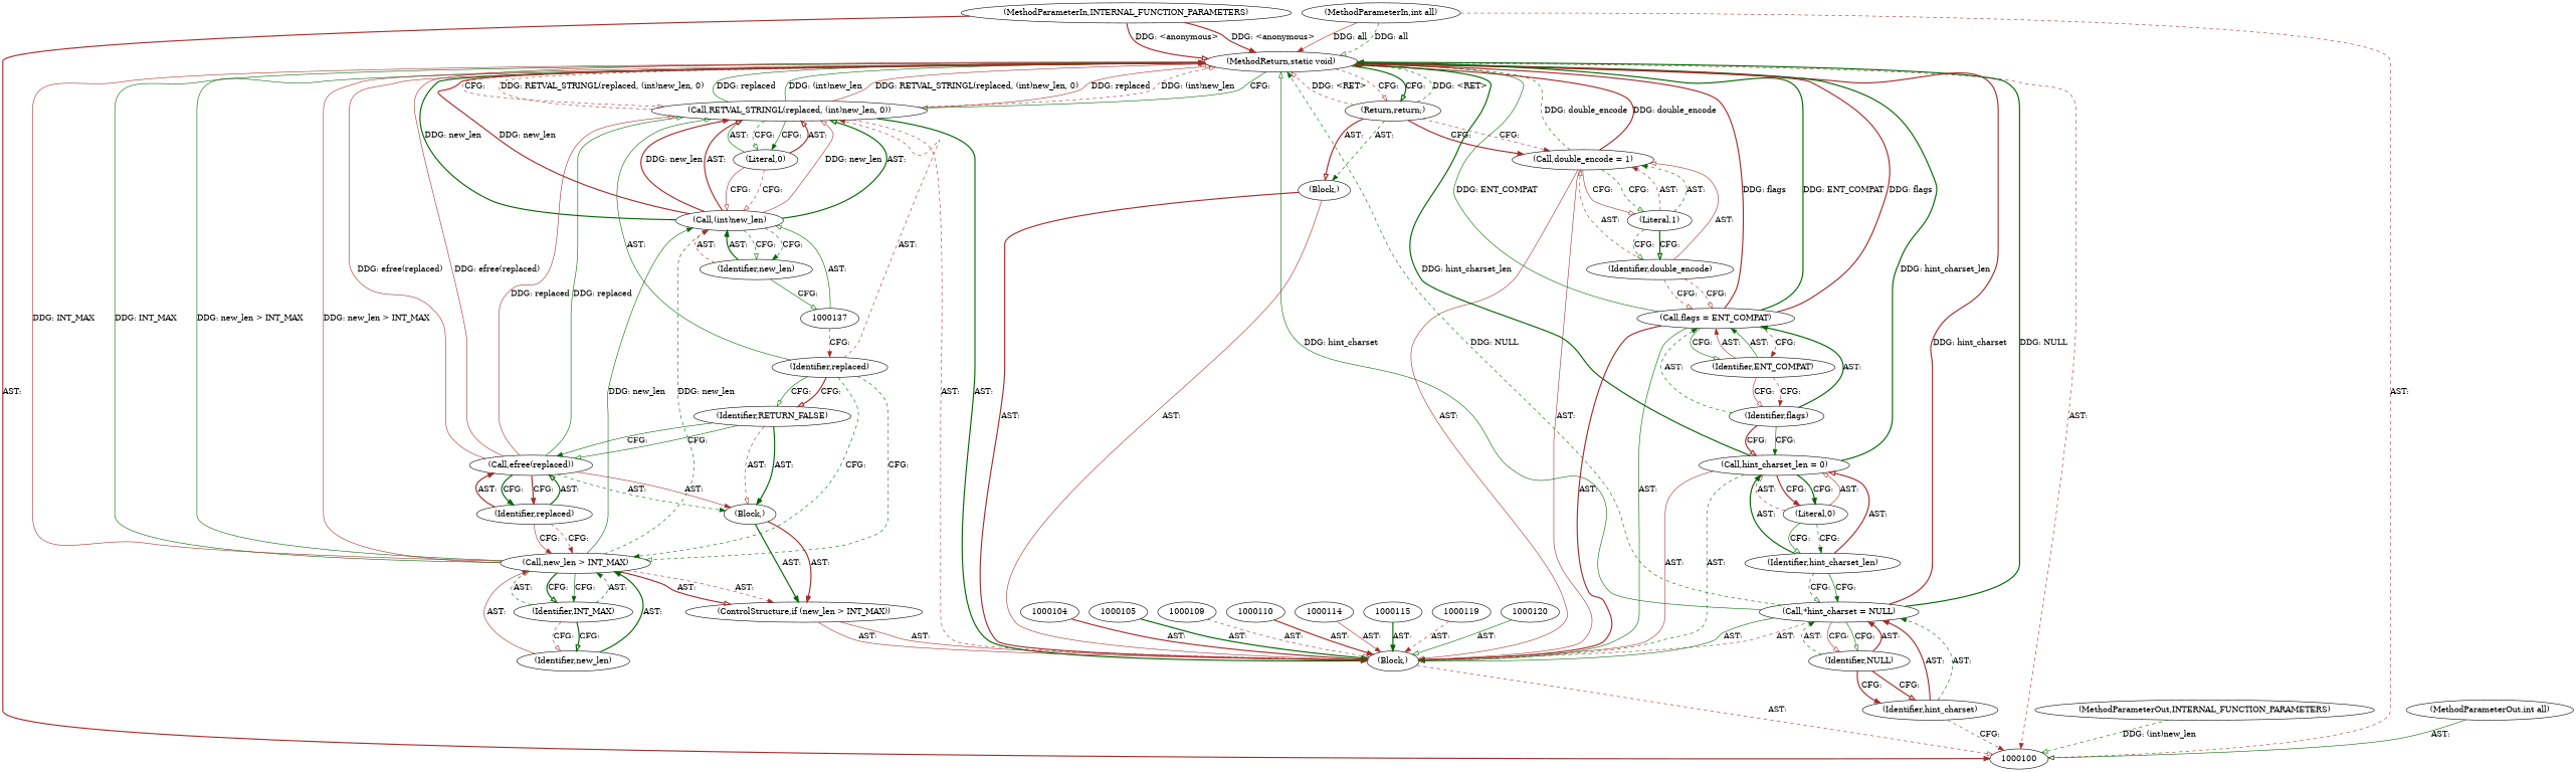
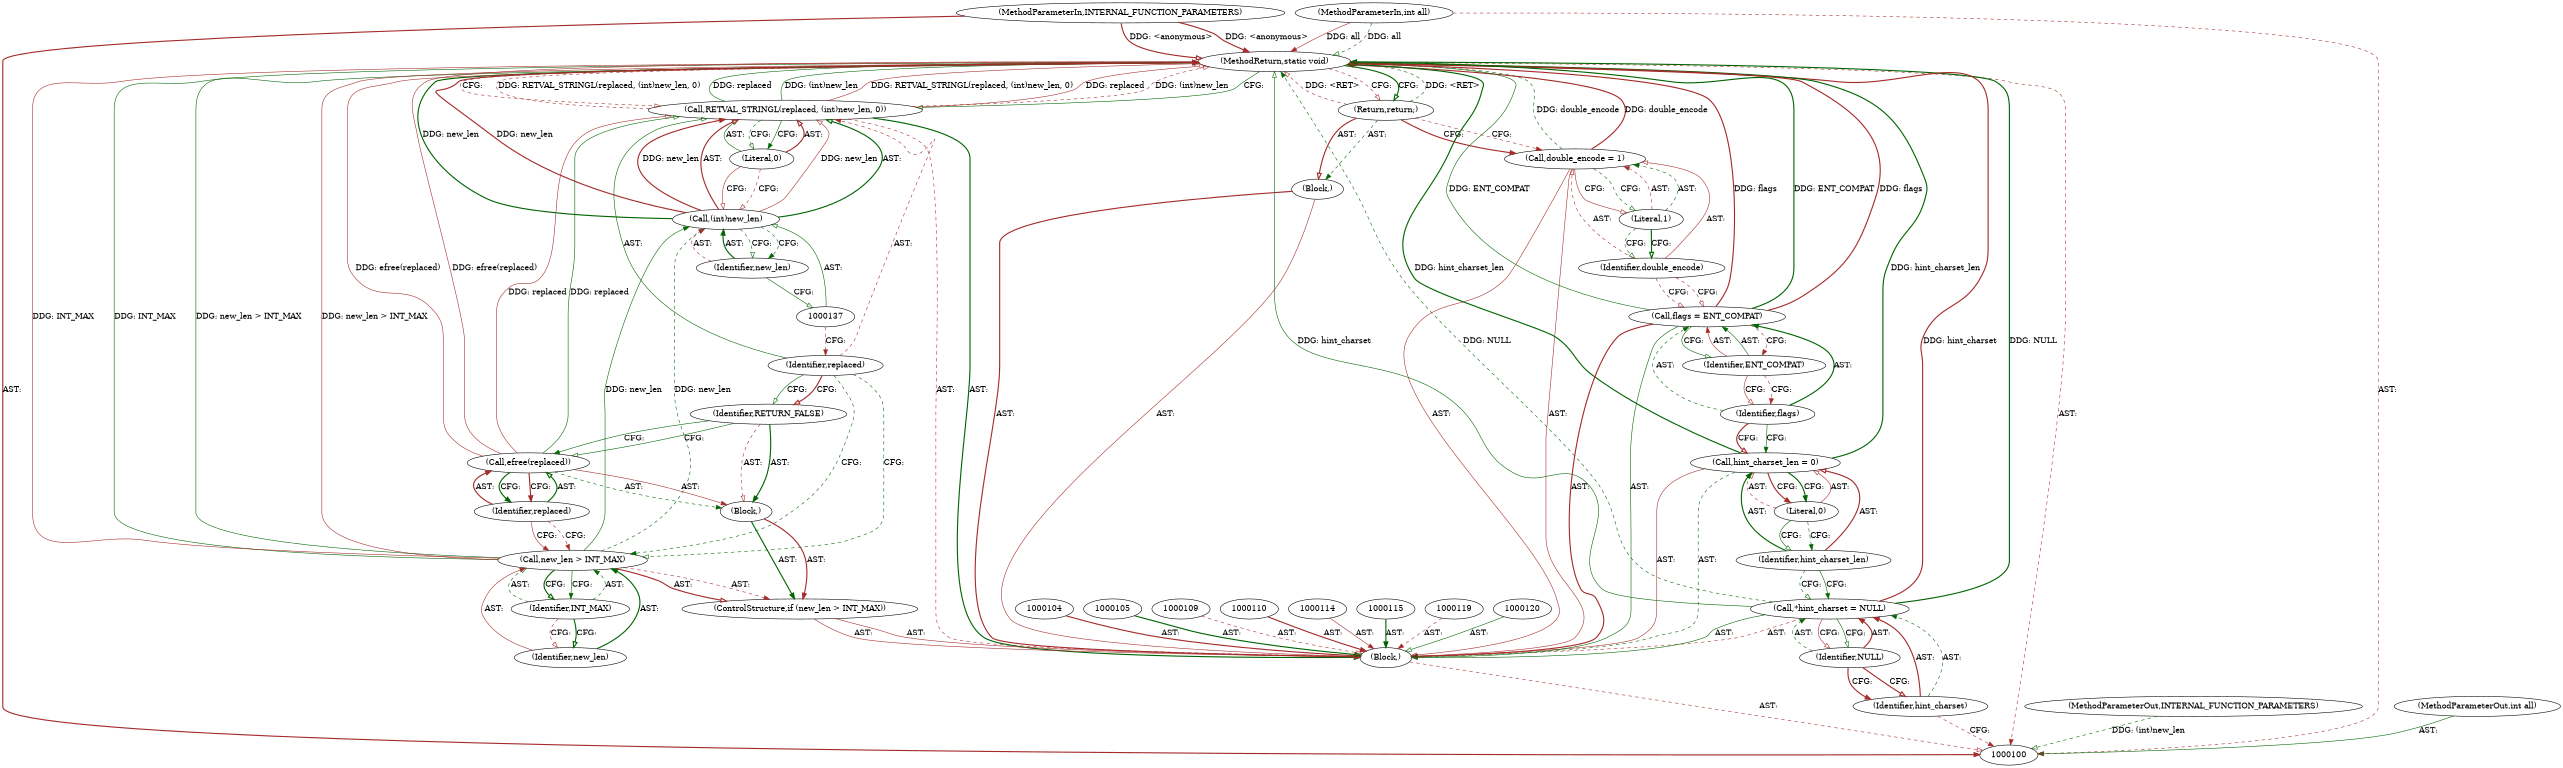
  digraph {
    edge [arrowhead=onormal color=brown style=solid]
    n1 [label="(MethodReturn,static void)"]
    n2 [label="(Return,return;)"]
    n3 [label="(Call,RETVAL_STRINGL(replaced, (int)new_len, 0))"]
    1000100
    n5 [label="(Block,)"]
    n6 [label="(Call,double_encode = 1)"]
    n7 [label="(Block,)"]
    n8 [label="(Literal,0)"]
    n9 [label="(MethodParameterIn,INTERNAL_FUNCTION_PARAMETERS)"]
    n10 [label="(MethodParameterOut,INTERNAL_FUNCTION_PARAMETERS)"]
    n11 [label="(MethodParameterIn,int all)"]
    n12 [label="(MethodParameterOut,int all)"]
    n13 [label="(Literal,1)"]
    n14 [label="(ControlStructure,if (new_len > INT_MAX))"]
    n15 [label="(Identifier,INT_MAX)"]
    n16 [label="(Call,new_len > INT_MAX)"]
    n17 [label="(Identifier,new_len)"]
    n18 [label="(Call,(int)new_len)"]
    n19 [label="(Block,)"]
    n20 [label="(Identifier,new_len)"]
    n21 [label="(Call,efree(replaced))"]
    n22 [label="(Identifier,replaced)"]
    n23 [label="(Identifier,RETURN_FALSE)"]
    n24 [label="(Identifier,replaced)"]
    1000137
    n26 [label="(Call,*hint_charset = NULL)"]
    n27 [label="(Identifier,NULL)"]
    n28 [label="(Identifier,hint_charset)"]
    n29 [label="(Call,hint_charset_len = 0)"]
    n30 [label="(Literal,0)"]
    n31 [label="(Identifier,hint_charset_len)"]
    n32 [label="(Identifier,ENT_COMPAT)"]
    n33 [label="(Call,flags = ENT_COMPAT)"]
    n34 [label="(Identifier,flags)"]
    n35 [label="(Identifier,double_encode)"]
    1000104
    1000105
    1000109
    1000110
    1000114
    1000115
    1000119
    1000120
    n1 -> n2 [label="CFG: " style=dashed]
    n1 -> n2 [color=darkgreen label="CFG: " style=bold]
    n1 -> n3 [color=darkgreen label="CFG: "]
    n1 -> n3 [label="CFG: " style=dashed]
    n1 -> 1000100 [arrowhead=normal label="AST: " style=dashed]
    n2 -> n1 [color=darkgreen label="DDG: <RET>" style=dashed]
    n2 -> n1 [label="DDG: <RET>" style=dashed]
    n2 -> n5 [arrowhead=normal color=darkgreen label="AST: " style=dashed]
    n2 -> n5 [label="AST: " style=bold]
    n2 -> n6 [arrowhead=normal label="CFG: " style=dashed]
    n2 -> n6 [arrowhead=normal label="CFG: " style=bold]
    n3 -> n1 [label="DDG: RETVAL_STRINGL(replaced, (int)new_len, 0)" style=dashed]
    n3 -> n1 [arrowhead=normal color=darkgreen label="DDG: replaced"]
    n3 -> n1 [arrowhead=normal color=darkgreen label="DDG: (int)new_len"]
    n3 -> n1 [label="DDG: RETVAL_STRINGL(replaced, (int)new_len, 0)"]
    n3 -> n1 [label="DDG: replaced"]
    n3 -> n1 [label="DDG: (int)new_len" style=dashed]
    n3 -> n7 [label="AST: " style=dashed]
    n3 -> n7 [arrowhead=normal color=darkgreen label="AST: " style=bold]
    n3 -> n8 [color=darkgreen label="CFG: " style=dashed]
    n3 -> n8 [arrowhead=normal color=darkgreen label="CFG: "]
    n5 -> n7 [arrowhead=normal label="AST: " style=bold]
    n5 -> n7 [label="AST: "]
    n6 -> n1 [label="DDG: double_encode" style=bold]
    n6 -> n1 [color=darkgreen label="DDG: double_encode" style=dashed]
    n6 -> n7 [label="AST: "]
    n6 -> n7 [label="AST: "]
    n6 -> n13 [label="CFG: "]
    n6 -> n13 [color=darkgreen label="CFG: " style=dashed]
    n7 -> 1000100 [label="AST: " style=dashed]
    n8 -> n3 [label="AST: " style=bold]
    n8 -> n3 [color=darkgreen label="AST: "]
    n8 -> n18 [label="CFG: "]
    n8 -> n18 [label="CFG: " style=dashed]
    n9 -> n1 [label="DDG: <anonymous>" style=bold]
    n9 -> n1 [arrowhead=normal label="DDG: <anonymous>" style=bold]
    n9 -> 1000100 [arrowhead=normal label="AST: " style=bold]
    n10 -> 1000100 [color=darkgreen label="DDG: (int)new_len" style=dashed]
    n11 -> n1 [arrowhead=normal label="DDG: all"]
    n11 -> n1 [color=darkgreen label="DDG: all" style=dashed]
-   n11 -> 1000100 [label="AST: " style=dashed]
+   n11 -> 1000100 [arrowhead=normal label="AST: " style=dashed]
    n12 -> 1000100 [color=darkgreen label="AST: "]
    n13 -> n6 [arrowhead=normal label="AST: " style=dashed]
    n13 -> n6 [arrowhead=normal color=darkgreen label="AST: " style=dashed]
    n13 -> n35 [color=darkgreen label="CFG: " style=bold]
    n13 -> n35 [color=darkgreen label="CFG: " style=dashed]
    n14 -> n7 [label="AST: "]
    n14 -> n7 [arrowhead=normal label="AST: "]
    n15 -> n16 [arrowhead=normal color=darkgreen label="AST: " style=dashed]
    n15 -> n16 [color=darkgreen label="AST: " style=dashed]
    n15 -> n17 [color=darkgreen label="CFG: " style=bold]
    n15 -> n17 [label="CFG: " style=dashed]
    n16 -> n1 [arrowhead=normal color=darkgreen label="DDG: new_len > INT_MAX"]
    n16 -> n1 [arrowhead=normal color=darkgreen label="DDG: INT_MAX"]
    n16 -> n1 [label="DDG: new_len > INT_MAX"]
    n16 -> n1 [arrowhead=normal label="DDG: INT_MAX"]
    n16 -> n14 [arrowhead=normal label="AST: " style=dashed]
    n16 -> n14 [label="AST: " style=bold]
    n16 -> n15 [color=darkgreen label="CFG: " style=bold]
    n16 -> n15 [arrowhead=normal color=darkgreen label="CFG: "]
    n16 -> n18 [arrowhead=normal color=darkgreen label="DDG: new_len"]
    n16 -> n18 [color=darkgreen label="DDG: new_len" style=dashed]
    n17 -> n16 [arrowhead=normal label="AST: "]
    n17 -> n16 [arrowhead=normal color=darkgreen label="AST: " style=bold]
    n18 -> n1 [arrowhead=normal color=darkgreen label="DDG: new_len" style=bold]
    n18 -> n1 [arrowhead=normal label="DDG: new_len" style=bold]
    n18 -> n3 [label="AST: " style=bold]
    n18 -> n3 [label="DDG: new_len"]
    n18 -> n3 [color=darkgreen label="AST: " style=bold]
    n18 -> n3 [arrowhead=normal label="DDG: new_len" style=bold]
    n18 -> n20 [color=darkgreen label="CFG: " style=dashed]
    n18 -> n20 [arrowhead=normal color=darkgreen label="CFG: " style=dashed]
    n19 -> n14 [arrowhead=normal color=darkgreen label="AST: " style=bold]
    n19 -> n14 [arrowhead=normal label="AST: " style=bold]
    n20 -> n18 [arrowhead=normal label="AST: " style=dashed]
    n20 -> n18 [arrowhead=normal color=darkgreen label="AST: " style=bold]
    n20 -> 1000137 [color=darkgreen label="CFG: "]
    n21 -> n1 [label="DDG: efree(replaced)"]
    n21 -> n1 [arrowhead=normal label="DDG: efree(replaced)"]
    n21 -> n3 [color=darkgreen label="DDG: replaced"]
    n21 -> n3 [label="DDG: replaced"]
    n21 -> n19 [arrowhead=normal label="AST: "]
    n21 -> n19 [arrowhead=normal color=darkgreen label="AST: " style=dashed]
    n21 -> n22 [arrowhead=normal color=darkgreen label="CFG: " style=bold]
    n21 -> n22 [arrowhead=normal label="CFG: " style=bold]
    n22 -> n16 [arrowhead=normal label="CFG: "]
    n22 -> n16 [arrowhead=normal label="CFG: " style=dashed]
    n22 -> n21 [color=darkgreen label="AST: " style=bold]
    n22 -> n21 [arrowhead=normal label="AST: " style=bold]
    n23 -> n19 [arrowhead=normal color=darkgreen label="AST: " style=bold]
    n23 -> n19 [label="AST: " style=dashed]
    n23 -> n21 [arrowhead=normal color=darkgreen label="CFG: "]
    n23 -> n21 [color=darkgreen label="CFG: "]
    n24 -> n3 [arrowhead=normal label="AST: " style=dashed]
    n24 -> n3 [color=darkgreen label="AST: "]
    n24 -> n16 [color=darkgreen label="CFG: " style=dashed]
    n24 -> n16 [arrowhead=normal color=darkgreen label="CFG: " style=dashed]
    n24 -> n23 [color=darkgreen label="CFG: "]
    n24 -> n23 [label="CFG: " style=bold]
    1000137 -> n18 [color=darkgreen label="AST: "]
    1000137 -> n24 [arrowhead=normal label="CFG: " style=dashed]
    n26 -> n1 [arrowhead=normal color=darkgreen label="DDG: NULL" style=bold]
    n26 -> n1 [color=darkgreen label="DDG: hint_charset"]
    n26 -> n1 [arrowhead=normal color=darkgreen label="DDG: NULL" style=dashed]
    n26 -> n1 [arrowhead=normal label="DDG: hint_charset" style=bold]
    n26 -> n7 [arrowhead=normal label="AST: " style=dashed]
    n26 -> n7 [color=darkgreen label="AST: "]
    n26 -> n27 [label="CFG: "]
    n26 -> n27 [color=darkgreen label="CFG: "]
    n27 -> n26 [arrowhead=normal label="AST: " style=bold]
    n27 -> n26 [arrowhead=normal color=darkgreen label="AST: " style=dashed]
    n27 -> n28 [arrowhead=normal label="CFG: " style=bold]
    n27 -> n28 [label="CFG: " style=bold]
    n28 -> 1000100 [arrowhead=normal label="CFG: " style=dashed]
    n28 -> n26 [arrowhead=normal label="AST: " style=bold]
    n28 -> n26 [arrowhead=normal color=darkgreen label="AST: " style=dashed]
    n29 -> n1 [arrowhead=normal color=darkgreen label="DDG: hint_charset_len" style=bold]
    n29 -> n1 [color=darkgreen label="DDG: hint_charset_len" style=bold]
    n29 -> n7 [arrowhead=normal label="AST: "]
    n29 -> n7 [arrowhead=normal color=darkgreen label="AST: " style=dashed]
    n29 -> n30 [arrowhead=normal label="CFG: " style=bold]
    n29 -> n30 [arrowhead=normal color=darkgreen label="CFG: " style=bold]
    n30 -> n29 [label="AST: "]
    n30 -> n29 [label="AST: " style=dashed]
    n30 -> n31 [color=darkgreen label="CFG: "]
    n30 -> n31 [arrowhead=normal color=darkgreen label="CFG: " style=dashed]
    n31 -> n26 [color=darkgreen label="CFG: " style=dashed]
    n31 -> n26 [arrowhead=normal color=darkgreen label="CFG: "]
    n31 -> n29 [arrowhead=normal color=darkgreen label="AST: " style=bold]
    n31 -> n29 [label="AST: " style=bold]
    n32 -> n33 [arrowhead=normal label="AST: "]
    n32 -> n33 [arrowhead=normal color=darkgreen label="AST: "]
    n32 -> n34 [arrowhead=normal label="CFG: " style=dashed]
    n32 -> n34 [label="CFG: "]
    n33 -> n1 [arrowhead=normal label="DDG: flags" style=bold]
    n33 -> n1 [color=darkgreen label="DDG: ENT_COMPAT"]
    n33 -> n1 [label="DDG: flags" style=bold]
    n33 -> n1 [color=darkgreen label="DDG: ENT_COMPAT" style=bold]
    n33 -> n7 [label="AST: " style=bold]
    n33 -> n7 [color=darkgreen label="AST: "]
    n33 -> n32 [arrowhead=normal label="CFG: " style=dashed]
    n33 -> n32 [color=darkgreen label="CFG: "]
    n34 -> n29 [label="CFG: " style=bold]
    n34 -> n29 [arrowhead=normal color=darkgreen label="CFG: "]
    n34 -> n33 [arrowhead=normal color=darkgreen label="AST: " style=bold]
    n34 -> n33 [arrowhead=normal color=darkgreen label="AST: " style=dashed]
    n35 -> n6 [label="AST: "]
    n35 -> n6 [label="AST: " style=dashed]
    n35 -> n33 [label="CFG: " style=dashed]
    n35 -> n33 [label="CFG: " style=dashed]
    1000104 -> n7 [arrowhead=normal label="AST: " style=bold]
    1000105 -> n7 [color=darkgreen label="AST: " style=bold]
    1000109 -> n7 [label="AST: " style=dashed]
    1000110 -> n7 [arrowhead=normal label="AST: " style=bold]
    1000114 -> n7 [arrowhead=normal label="AST: "]
    1000115 -> n7 [arrowhead=normal color=darkgreen label="AST: " style=bold]
    1000119 -> n7 [arrowhead=normal label="AST: " style=dashed]
    1000120 -> n7 [color=darkgreen label="AST: "]
  }
